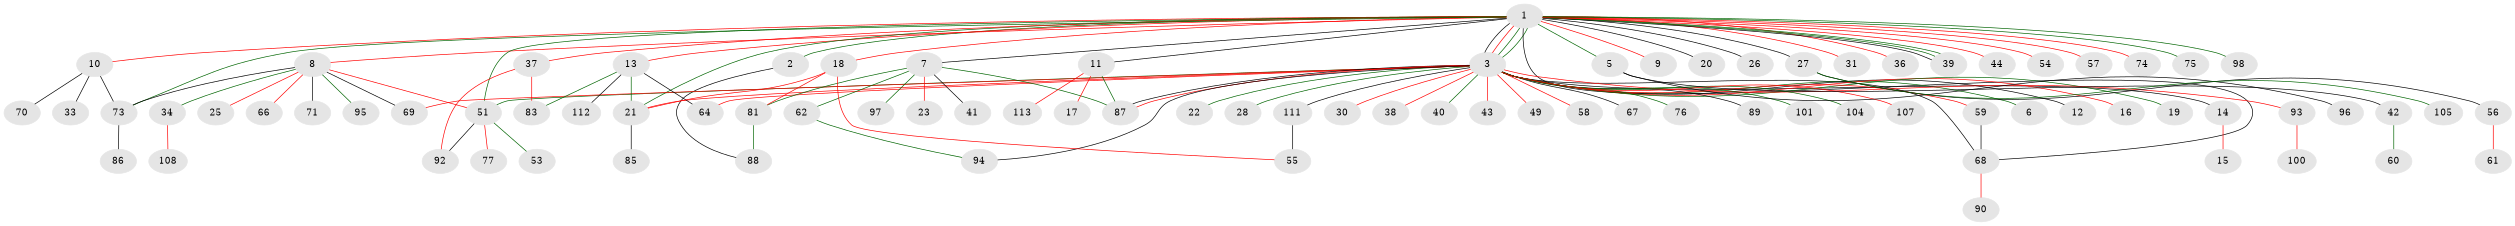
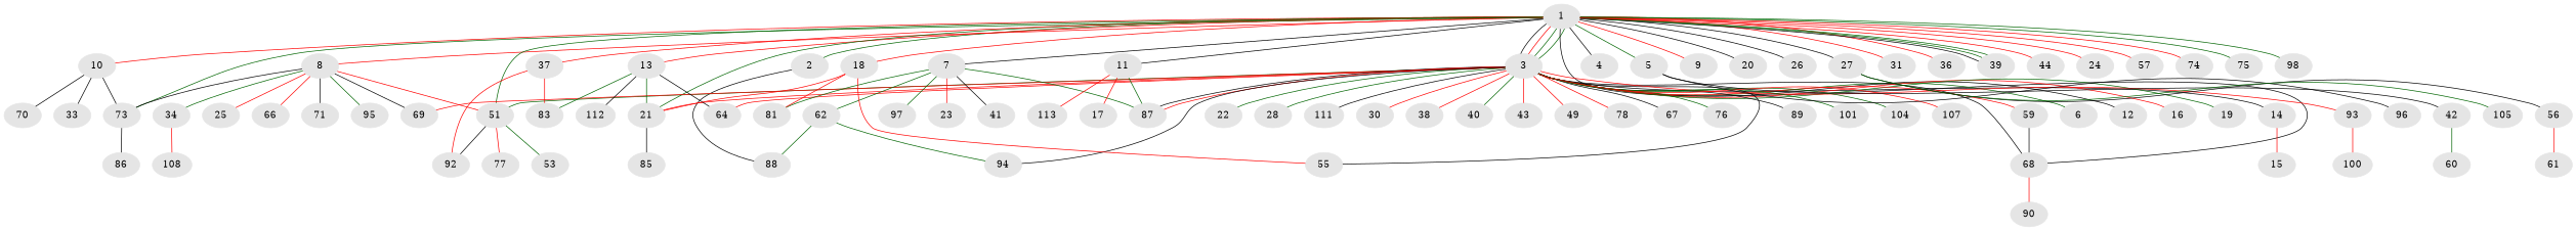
  graph {
    node [color=gray90 style=filled]
    edge [color=red]
    1 [super="+79"]
    2 [super="+46"]
    3 [super="+63"]
+   4
    5
    7 [super="+82"]
    8 [super="+29"]
    9 [super="+48"]
    10 [super="+52"]
    11 [super="+47"]
    13 [super="+32"]
    18 [super="+50"]
    20
    21 [super="+24"]
    26
    27
    31
    36
    37 [super="+65"]
    39 [super="+78"]
    44
    51 [super="+99"]
-   54
+   54 [label=24]
    57
    68
    73 [super="+84"]
    74 [super="+80"]
    75
    98
    88
    6
    12
    14 [super="+103"]
    16
    19
    22
    28
    30
    38
    40
    43 [super="+109"]
    49
    55
-   58
+   58 [label=78]
    59
    64 [super="+72"]
    67
    69
    76
    87 [super="+106"]
    89
    93 [super="+110"]
    94
    101
    104
    107
    111
    42 [super="+45"]
    96
    23
    41 [super="+102"]
    62
    81
    97
    25
    34 [super="+35"]
    66
    71
    95
    33
    70
    17
    113
    83 [super="+91"]
    112
    85
    56
    105
    92
    53
    77
    90
    86
    15
    100
    60
    108
    61
    1 -- 2 [color=darkgreen weight=2]
    1 -- 3 [color=black]
    1 -- 3
    1 -- 3 [color=darkgreen]
    1 -- 3 [color=darkgreen]
+   1 -- 4 [color=black]
    1 -- 5 [color=darkgreen]
    1 -- 7 [color=black]
    1 -- 8
    1 -- 9
    1 -- 10
    1 -- 11 [color=black]
    1 -- 13
    1 -- 18
    1 -- 20 [color=black]
    1 -- 21 [color=darkgreen]
    1 -- 26 [color=black]
    1 -- 27 [color=black]
    1 -- 31
    1 -- 36
    1 -- 37
    1 -- 39 [color=black]
    1 -- 39 [color=darkgreen]
    1 -- 39 [color=darkgreen]
    1 -- 44
    1 -- 51 [color=darkgreen]
    1 -- 54
    1 -- 57
    1 -- 68 [color=black]
    1 -- 73 [color=darkgreen weight=2]
    1 -- 74
    1 -- 75 [color=darkgreen]
    1 -- 98 [color=darkgreen]
    2 -- 88 [color=black]
    3 -- 21
    3 -- 51 [color=darkgreen]
    3 -- 68 [color=black]
    3 -- 6 [color=darkgreen]
    3 -- 12 [color=black]
    3 -- 14 [color=black weight=2]
    3 -- 16
    3 -- 19 [color=darkgreen]
    3 -- 22 [color=darkgreen]
    3 -- 28 [color=darkgreen]
    3 -- 30
    3 -- 38
    3 -- 40 [color=darkgreen]
    3 -- 43
    3 -- 49
-   111 -- 55 [color=black]
+   3 -- 55 [color=black]
    3 -- 58
    3 -- 59
    3 -- 64
    3 -- 67 [color=black]
    3 -- 69
    3 -- 76 [color=darkgreen]
    3 -- 87 [color=black]
    3 -- 87
    3 -- 89 [color=black]
    3 -- 93
    3 -- 94 [color=black]
    3 -- 101 [color=darkgreen]
    3 -- 104 [color=darkgreen]
    3 -- 107
    3 -- 111 [color=black]
    5 -- 42 [color=black]
    5 -- 96 [color=black]
    7 -- 87 [color=darkgreen]
    7 -- 23
    7 -- 41 [color=black]
    7 -- 62 [color=darkgreen]
    7 -- 81 [color=darkgreen]
    7 -- 97 [color=darkgreen]
    8 -- 51
    8 -- 73 [color=black]
    8 -- 69 [color=black]
    8 -- 25
    8 -- 34 [color=darkgreen]
    8 -- 66
    8 -- 71 [color=black]
    8 -- 95 [color=darkgreen]
    10 -- 73 [color=black]
    10 -- 33 [color=black]
    10 -- 70 [color=black]
    11 -- 87 [color=darkgreen]
    11 -- 17
    11 -- 113
    13 -- 21 [color=darkgreen]
    13 -- 64 [color=black]
    13 -- 83 [color=darkgreen]
    13 -- 112 [color=black]
    18 -- 21
    18 -- 55
    18 -- 81
    21 -- 85 [color=black]
    27 -- 56 [color=black]
    27 -- 105 [color=darkgreen]
    37 -- 83
    37 -- 92
    51 -- 92 [color=black]
    51 -- 53 [color=darkgreen]
    51 -- 77
    68 -- 90
    73 -- 86 [color=black]
    14 -- 15
    59 -- 68 [color=black]
    93 -- 100
    42 -- 60 [color=darkgreen]
-   81 -- 88 [color=darkgreen]
+   62 -- 88 [color=darkgreen]
    62 -- 94 [color=darkgreen]
    34 -- 108
    56 -- 61
  }
